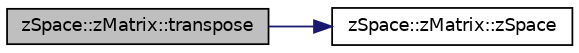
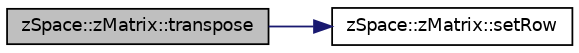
  digraph {
    rankdir=LR
    node [color=black fontname=Helvetica fontsize=10 shape=record style=filled]
    n1 [fillcolor=grey75 fontcolor=black height=0.2 label="zSpace::zMatrix::transpose" width=0.4]
-   n2 [fillcolor=white height=0.2 label="zSpace::zMatrix::zSpace" width=0.4]
+   n2 [fillcolor=white height=0.2 label="zSpace::zMatrix::setRow" width=0.4]
    n1 -> n2 [color=midnightblue fontname=Helvetica fontsize=10 labelfontname=Helvetica labelfontsize=10 style=solid]
  }
